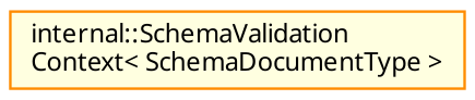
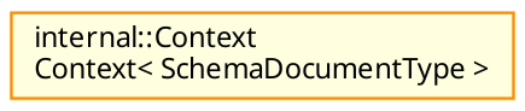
  digraph {
    rankdir=LR
    fontname="Noto Sans"
-   n1 [color=darkorange fillcolor=lightyellow fontname="Noto Sans" fontsize=10 height=0.2 label="internal::SchemaValidation\lContext\< SchemaDocumentType \>" shape=record style=filled width=0.4]
+   n1 [color=darkorange fillcolor=lightyellow fontname="Noto Sans" fontsize=10 height=0.2 label="internal::Context\lContext\< SchemaDocumentType \>" shape=record style=filled width=0.4]
  }
